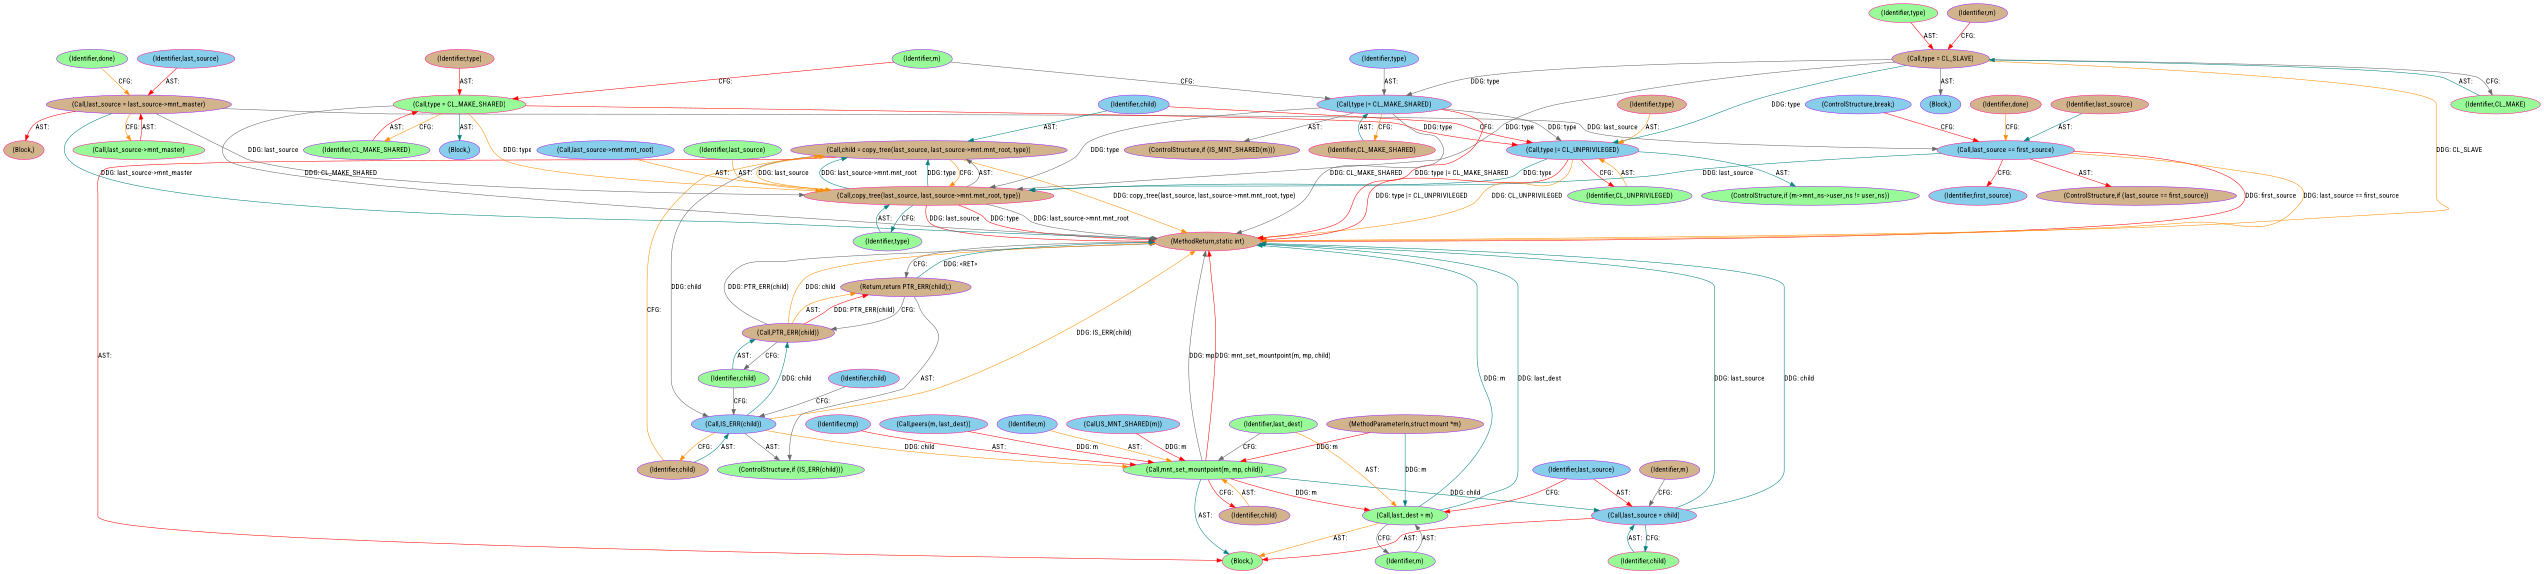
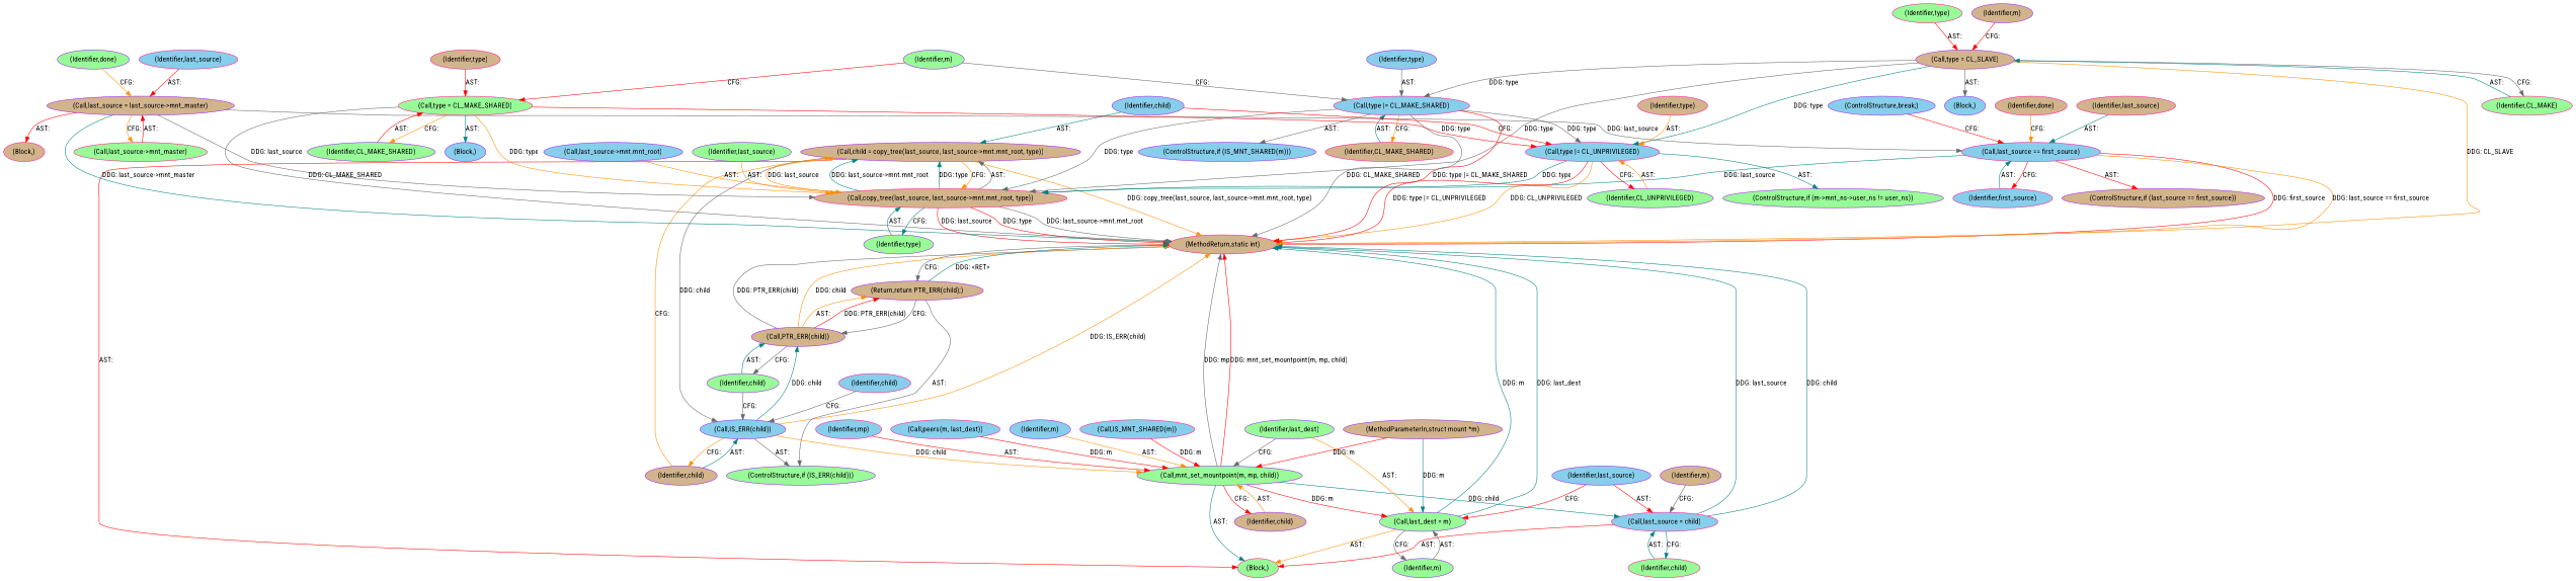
  digraph {
    fontname="Roboto Condensed"
    node [color=purple fillcolor=tan fontname="Roboto Condensed" style=filled]
    edge [color=red fontname="Roboto Condensed"]
    n1 [label="(Call,child = copy_tree(last_source, last_source->mnt.mnt_root, type))"]
    n2 [color=deeppink label="(Call,copy_tree(last_source, last_source->mnt.mnt_root, type))"]
    n3 [fillcolor=skyblue label="(Call,IS_ERR(child))"]
    n4 [color=deeppink fillcolor=palegreen label="(Block,)"]
    n5 [color=deeppink label="(MethodReturn,static int)"]
    n6 [fillcolor=palegreen label="(Identifier,type)"]
    n7 [label="(Call,PTR_ERR(child))"]
    n8 [fillcolor=palegreen label="(Call,mnt_set_mountpoint(m, mp, child))"]
    n9 [fillcolor=palegreen label="(ControlStructure,if (IS_ERR(child)))"]
    n10 [label="(Identifier,child)"]
    n11 [label="(Return,return PTR_ERR(child);)"]
    n12 [label="(Call,last_source = last_source->mnt_master)"]
    n13 [color=deeppink fillcolor=skyblue label="(Call,last_source == first_source)"]
    n14 [color=deeppink fillcolor=palegreen label="(Call,last_source->mnt_master)"]
    n15 [color=deeppink label="(Block,)"]
    n16 [color=deeppink fillcolor=skyblue label="(Identifier,first_source)"]
    n17 [label="(ControlStructure,if (last_source == first_source))"]
    n18 [color=deeppink fillcolor=palegreen label="(Call,type = CL_MAKE_SHARED)"]
    n19 [color=deeppink fillcolor=skyblue label="(Call,type |= CL_UNPRIVILEGED)"]
    n20 [fillcolor=skyblue label="(Block,)"]
    n21 [fillcolor=palegreen label="(Identifier,CL_MAKE_SHARED)"]
    n22 [fillcolor=palegreen label="(ControlStructure,if (m->mnt_ns->user_ns != user_ns))"]
    n23 [fillcolor=palegreen label="(Identifier,CL_UNPRIVILEGED)"]
    n24 [label="(Call,type = CL_SLAVE)"]
    n25 [color=deeppink fillcolor=skyblue label="(Call,type |= CL_MAKE_SHARED)"]
    n26 [color=deeppink fillcolor=palegreen label="(Identifier,CL_MAKE)"]
    n27 [fillcolor=skyblue label="(Block,)"]
-   n28 [label="(ControlStructure,if (IS_MNT_SHARED(m)))"]
+   n28 [fillcolor=skyblue label="(ControlStructure,if (IS_MNT_SHARED(m)))"]
    n29 [color=deeppink label="(Identifier,CL_MAKE_SHARED)"]
    n30 [fillcolor=palegreen label="(Identifier,child)"]
    n31 [fillcolor=palegreen label="(Call,last_dest = m)"]
    n32 [color=deeppink fillcolor=skyblue label="(Call,last_source = child)"]
    n33 [label="(Identifier,child)"]
    n34 [fillcolor=palegreen label="(Identifier,m)"]
    n35 [color=deeppink fillcolor=palegreen label="(Identifier,child)"]
    n36 [color=deeppink fillcolor=skyblue label="(Identifier,last_source)"]
    n37 [fillcolor=skyblue label="(Call,last_source->mnt.mnt_root)"]
    n38 [color=deeppink fillcolor=skyblue label="(Call,IS_MNT_SHARED(m))"]
    n39 [fillcolor=palegreen label="(Identifier,last_dest)"]
    n40 [label="(Identifier,m)"]
    n41 [fillcolor=palegreen label="(Identifier,done)"]
    n42 [color=deeppink fillcolor=palegreen label="(Identifier,type)"]
    n43 [color=deeppink fillcolor=skyblue label="(Identifier,mp)"]
    n44 [color=deeppink label="(Identifier,type)"]
    n45 [color=deeppink label="(Identifier,type)"]
    n46 [fillcolor=skyblue label="(ControlStructure,break;)"]
    n47 [fillcolor=palegreen label="(Identifier,m)"]
    n48 [fillcolor=skyblue label="(Identifier,child)"]
    n49 [label="(Identifier,m)"]
    n50 [color=deeppink fillcolor=skyblue label="(Call,peers(m, last_dest))"]
    n51 [fillcolor=skyblue label="(Identifier,last_source)"]
    n52 [color=deeppink label="(Identifier,done)"]
    n53 [fillcolor=skyblue label="(Identifier,m)"]
    n54 [fillcolor=palegreen label="(Identifier,last_source)"]
    n55 [color=deeppink fillcolor=skyblue label="(Identifier,child)"]
    n56 [color=deeppink label="(Identifier,last_source)"]
    n57 [fillcolor=skyblue label="(Identifier,type)"]
    n58 [label="(MethodParameterIn,struct mount *m)"]
    n1 -> n2 [color=darkorange label="CFG: "]
    n1 -> n3 [color=gray40 label="DDG: child"]
    n1 -> n4 [label="AST: "]
    n1 -> n5 [color=darkorange label="DDG: copy_tree(last_source, last_source->mnt.mnt_root, type)"]
    n2 -> n1 [color=gray40 label="AST: "]
    n2 -> n1 [color=darkorange label="DDG: last_source"]
    n2 -> n1 [color=teal label="DDG: last_source->mnt.mnt_root"]
    n2 -> n1 [color=teal label="DDG: type"]
    n2 -> n5 [color=gray40 label="DDG: last_source->mnt.mnt_root"]
    n2 -> n5 [label="DDG: last_source"]
    n2 -> n5 [label="DDG: type"]
    n2 -> n6 [color=teal label="CFG: "]
    n3 -> n5 [color=darkorange label="DDG: IS_ERR(child)"]
    n3 -> n7 [color=teal label="DDG: child"]
    n3 -> n8 [color=darkorange label="DDG: child"]
    n3 -> n9 [color=gray40 label="AST: "]
    n3 -> n10 [color=darkorange label="CFG: "]
    n5 -> n11 [color=gray40 label="CFG: "]
    n6 -> n2 [color=teal label="AST: "]
    n7 -> n5 [color=gray40 label="DDG: PTR_ERR(child)"]
    n7 -> n5 [color=darkorange label="DDG: child"]
    n7 -> n11 [color=darkorange label="AST: "]
    n7 -> n11 [label="DDG: PTR_ERR(child)"]
    n7 -> n30 [color=gray40 label="CFG: "]
    n8 -> n4 [color=teal label="AST: "]
    n8 -> n5 [color=gray40 label="DDG: mp"]
    n8 -> n5 [label="DDG: mnt_set_mountpoint(m, mp, child)"]
    n8 -> n31 [label="DDG: m"]
    n8 -> n32 [color=teal label="DDG: child"]
    n8 -> n33 [label="CFG: "]
    n10 -> n1 [color=darkorange label="CFG: "]
    n10 -> n3 [color=teal label="AST: "]
    n11 -> n5 [color=teal label="DDG: <RET>"]
    n11 -> n7 [color=gray40 label="CFG: "]
    n11 -> n9 [color=gray40 label="AST: "]
    n12 -> n2 [color=gray40 label="DDG: last_source"]
    n12 -> n5 [color=teal label="DDG: last_source->mnt_master"]
    n12 -> n13 [color=gray40 label="DDG: last_source"]
    n12 -> n14 [color=darkorange label="CFG: "]
    n12 -> n15 [label="AST: "]
    n13 -> n2 [color=teal label="DDG: last_source"]
    n13 -> n5 [label="DDG: first_source"]
    n13 -> n5 [color=darkorange label="DDG: last_source == first_source"]
    n13 -> n16 [label="CFG: "]
    n13 -> n17 [label="AST: "]
    n14 -> n12 [label="AST: "]
+   n16 -> n13 [color=teal label="AST: "]
    n18 -> n2 [color=darkorange label="DDG: type"]
    n18 -> n5 [color=gray40 label="DDG: CL_MAKE_SHARED"]
    n18 -> n19 [label="DDG: type"]
    n18 -> n20 [color=teal label="AST: "]
    n18 -> n21 [color=darkorange label="CFG: "]
    n19 -> n2 [color=teal label="DDG: type"]
    n19 -> n5 [color=darkorange label="DDG: CL_UNPRIVILEGED"]
    n19 -> n5 [label="DDG: type |= CL_UNPRIVILEGED"]
    n19 -> n22 [color=teal label="AST: "]
    n19 -> n23 [label="CFG: "]
    n21 -> n18 [label="AST: "]
    n23 -> n19 [color=darkorange label="AST: "]
    n24 -> n2 [color=gray40 label="DDG: type"]
    n24 -> n5 [color=darkorange label="DDG: CL_SLAVE"]
    n24 -> n19 [color=teal label="DDG: type"]
    n24 -> n25 [color=gray40 label="DDG: type"]
    n24 -> n26 [color=gray40 label="CFG: "]
    n24 -> n27 [color=gray40 label="AST: "]
    n25 -> n2 [color=gray40 label="DDG: type"]
    n25 -> n5 [label="DDG: type |= CL_MAKE_SHARED"]
    n25 -> n5 [color=gray40 label="DDG: CL_MAKE_SHARED"]
    n25 -> n19 [color=gray40 label="DDG: type"]
    n25 -> n28 [color=gray40 label="AST: "]
    n25 -> n29 [color=darkorange label="CFG: "]
    n26 -> n24 [color=teal label="AST: "]
    n29 -> n25 [color=teal label="AST: "]
    n30 -> n3 [color=gray40 label="CFG: "]
    n30 -> n7 [color=teal label="AST: "]
    n31 -> n4 [color=darkorange label="AST: "]
    n31 -> n5 [color=teal label="DDG: m"]
    n31 -> n5 [color=teal label="DDG: last_dest"]
    n31 -> n34 [color=gray40 label="CFG: "]
    n32 -> n4 [label="AST: "]
    n32 -> n5 [color=teal label="DDG: last_source"]
    n32 -> n5 [color=teal label="DDG: child"]
    n32 -> n35 [color=teal label="CFG: "]
    n33 -> n8 [color=darkorange label="AST: "]
    n34 -> n31 [color=gray40 label="AST: "]
    n35 -> n32 [color=teal label="AST: "]
    n36 -> n12 [label="AST: "]
    n37 -> n2 [color=darkorange label="AST: "]
    n38 -> n8 [label="DDG: m"]
    n39 -> n8 [color=gray40 label="CFG: "]
    n39 -> n31 [color=darkorange label="AST: "]
    n40 -> n32 [color=gray40 label="CFG: "]
    n41 -> n12 [color=darkorange label="CFG: "]
    n42 -> n24 [label="AST: "]
    n43 -> n8 [label="AST: "]
    n44 -> n18 [label="AST: "]
    n45 -> n19 [color=darkorange label="AST: "]
    n46 -> n13 [label="CFG: "]
    n47 -> n18 [label="CFG: "]
    n47 -> n25 [color=gray40 label="CFG: "]
    n48 -> n1 [color=teal label="AST: "]
    n48 -> n19 [label="CFG: "]
    n49 -> n24 [label="CFG: "]
    n50 -> n8 [label="DDG: m"]
    n51 -> n31 [label="CFG: "]
    n51 -> n32 [label="AST: "]
    n52 -> n13 [color=darkorange label="CFG: "]
    n53 -> n8 [color=darkorange label="AST: "]
    n54 -> n2 [color=darkorange label="AST: "]
    n55 -> n3 [color=gray40 label="CFG: "]
    n56 -> n13 [color=teal label="AST: "]
    n57 -> n25 [color=gray40 label="AST: "]
    n58 -> n8 [label="DDG: m"]
    n58 -> n31 [color=teal label="DDG: m"]
  }
